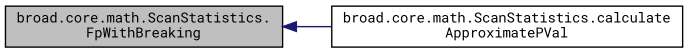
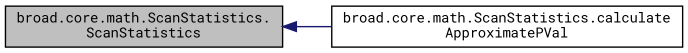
  digraph {
    rankdir=LR
    fontname="Roboto Mono"
    node [color=black fontname="Roboto Mono" fontsize=10 shape=record style=filled]
-   n1 [fillcolor=grey75 fontcolor=black height=0.2 label="broad.core.math.ScanStatistics.\lFpWithBreaking" width=0.4]
+   n1 [fillcolor=grey75 fontcolor=black height=0.2 label="broad.core.math.ScanStatistics.\lScanStatistics" width=0.4]
    n2 [fillcolor=white height=0.2 label="broad.core.math.ScanStatistics.calculate\lApproximatePVal" width=0.4]
    n1 -> n2 [color=midnightblue dir=back fontname="Roboto Mono" fontsize=10 labelfontname=Helvetica labelfontsize=10 style=solid]
  }
